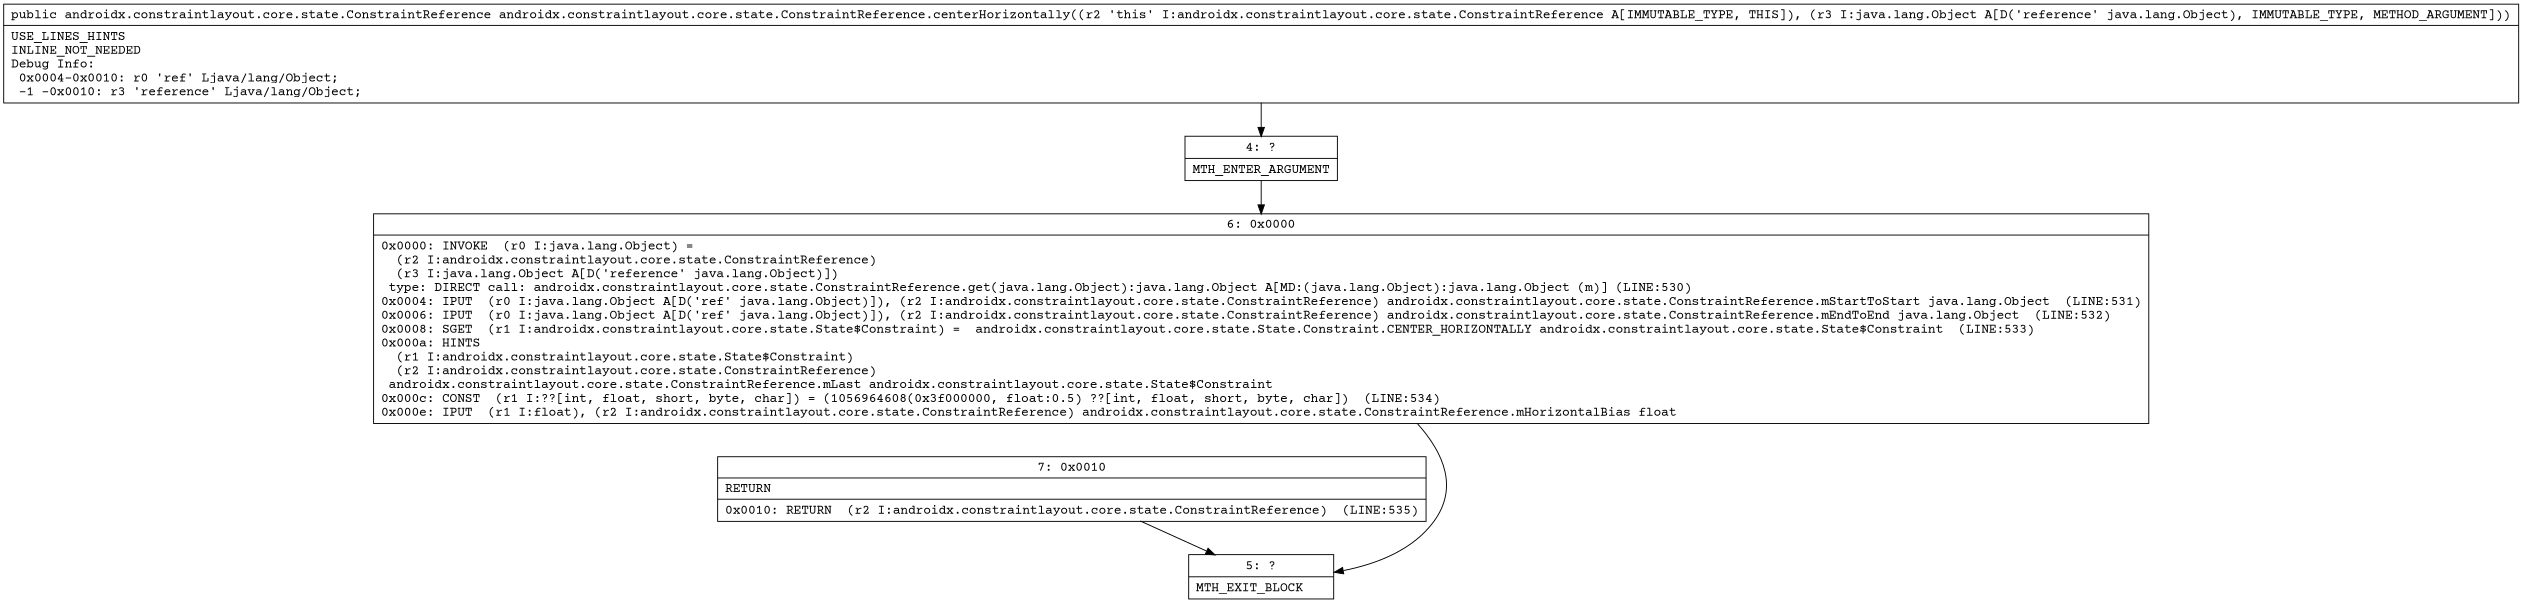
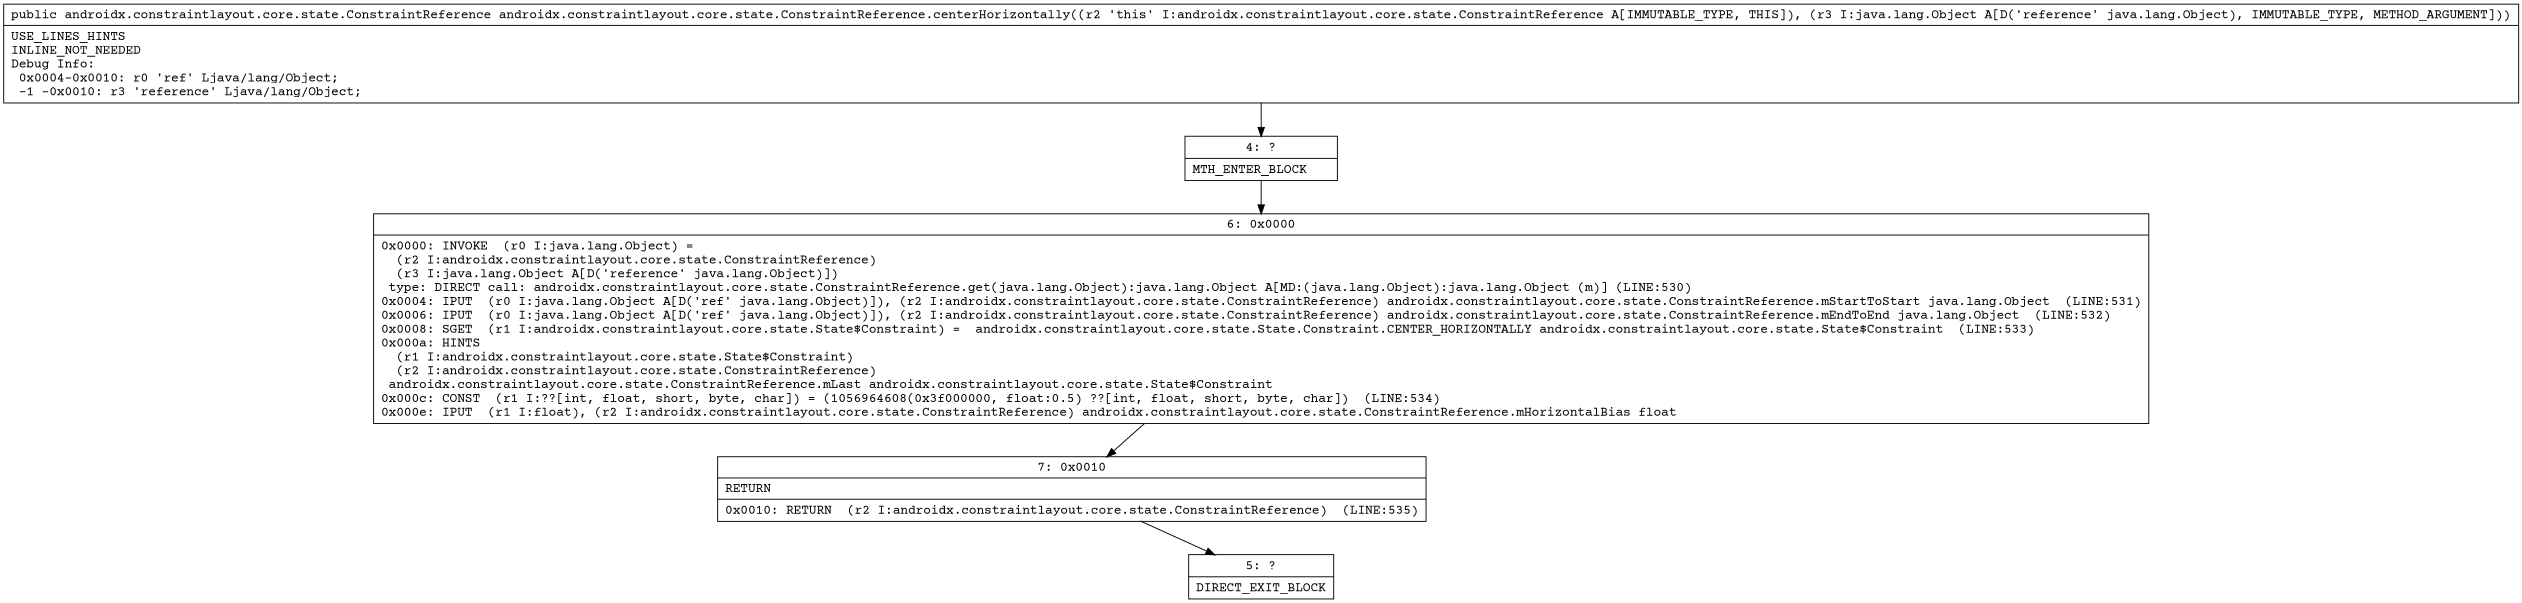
  digraph {
    fontname="Courier Prime"
    node [fontname="Courier Prime" shape=record]
    edge [fontname="Courier Prime"]
-   n1 [label="{4\:\ ?|MTH_ENTER_ARGUMENT\l}"]
+   n1 [label="{4\:\ ?|MTH_ENTER_BLOCK\l}"]
    n2 [label="{6\:\ 0x0000|0x0000: INVOKE  (r0 I:java.lang.Object) = \l  (r2 I:androidx.constraintlayout.core.state.ConstraintReference)\l  (r3 I:java.lang.Object A[D('reference' java.lang.Object)])\l type: DIRECT call: androidx.constraintlayout.core.state.ConstraintReference.get(java.lang.Object):java.lang.Object A[MD:(java.lang.Object):java.lang.Object (m)] (LINE:530)\l0x0004: IPUT  (r0 I:java.lang.Object A[D('ref' java.lang.Object)]), (r2 I:androidx.constraintlayout.core.state.ConstraintReference) androidx.constraintlayout.core.state.ConstraintReference.mStartToStart java.lang.Object  (LINE:531)\l0x0006: IPUT  (r0 I:java.lang.Object A[D('ref' java.lang.Object)]), (r2 I:androidx.constraintlayout.core.state.ConstraintReference) androidx.constraintlayout.core.state.ConstraintReference.mEndToEnd java.lang.Object  (LINE:532)\l0x0008: SGET  (r1 I:androidx.constraintlayout.core.state.State$Constraint) =  androidx.constraintlayout.core.state.State.Constraint.CENTER_HORIZONTALLY androidx.constraintlayout.core.state.State$Constraint  (LINE:533)\l0x000a: HINTS  \l  (r1 I:androidx.constraintlayout.core.state.State$Constraint)\l  (r2 I:androidx.constraintlayout.core.state.ConstraintReference)\l androidx.constraintlayout.core.state.ConstraintReference.mLast androidx.constraintlayout.core.state.State$Constraint \l0x000c: CONST  (r1 I:??[int, float, short, byte, char]) = (1056964608(0x3f000000, float:0.5) ??[int, float, short, byte, char])  (LINE:534)\l0x000e: IPUT  (r1 I:float), (r2 I:androidx.constraintlayout.core.state.ConstraintReference) androidx.constraintlayout.core.state.ConstraintReference.mHorizontalBias float \l}"]
    n3 [label="{7\:\ 0x0010|RETURN\l|0x0010: RETURN  (r2 I:androidx.constraintlayout.core.state.ConstraintReference)  (LINE:535)\l}"]
-   n4 [label="{5\:\ ?|MTH_EXIT_BLOCK\l}"]
+   n4 [label="{5\:\ ?|DIRECT_EXIT_BLOCK\l}"]
    n5 [label="{public androidx.constraintlayout.core.state.ConstraintReference androidx.constraintlayout.core.state.ConstraintReference.centerHorizontally((r2 'this' I:androidx.constraintlayout.core.state.ConstraintReference A[IMMUTABLE_TYPE, THIS]), (r3 I:java.lang.Object A[D('reference' java.lang.Object), IMMUTABLE_TYPE, METHOD_ARGUMENT]))  | USE_LINES_HINTS\lINLINE_NOT_NEEDED\lDebug Info:\l  0x0004\-0x0010: r0 'ref' Ljava\/lang\/Object;\l  \-1 \-0x0010: r3 'reference' Ljava\/lang\/Object;\l}"]
    n1 -> n2
-   n2 -> n4
+   n2 -> n3
    n3 -> n4
    n5 -> n1
  }
